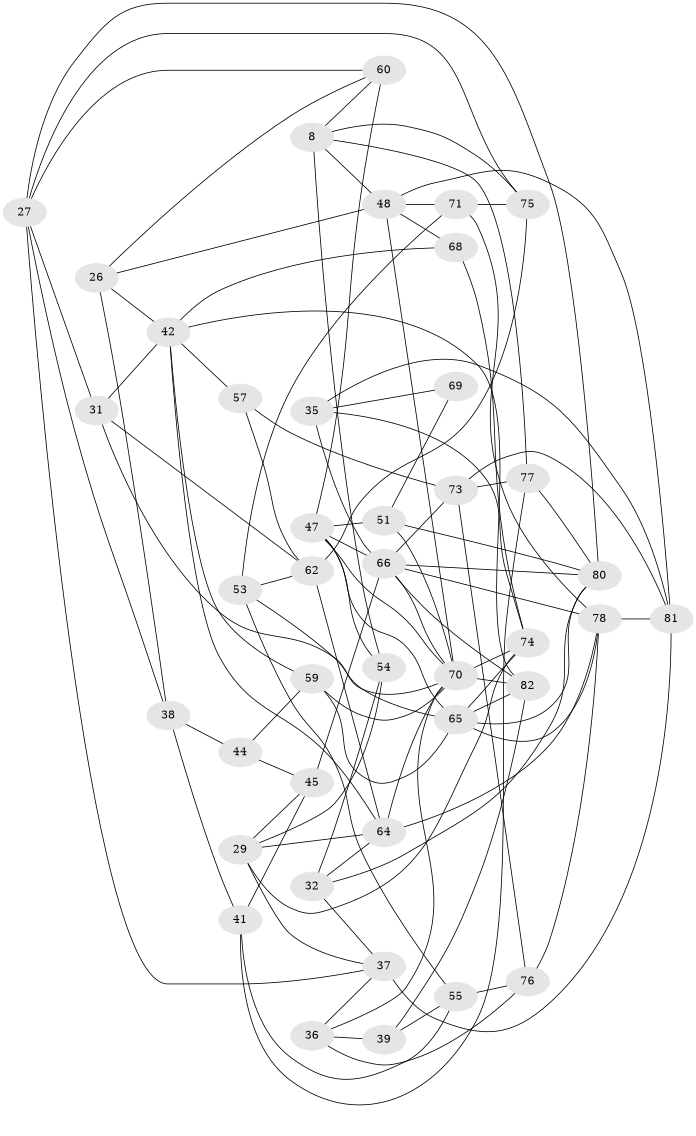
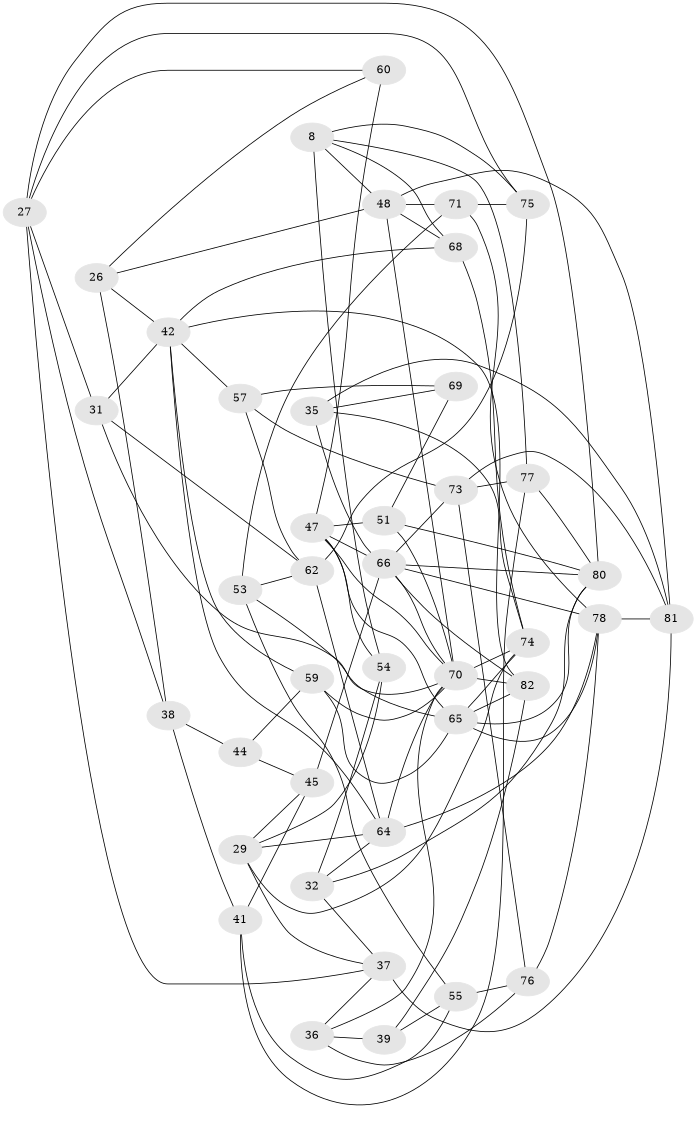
  graph {
    rankdir=LR
    node [color=gray90 style=filled]
    8 [super="+5"]
    48 [super="+21"]
    54 [super="+43"]
    60
    75 [super="+28"]
    77
    70 [super="+50"]
    81 [super="+40+79"]
    68
    71
    80 [super="+19+63"]
    26
    38
    42 [super="+33+34"]
    41
    44
    64 [super="+46+61"]
    82 [super="+72"]
    57
    59 [super="+23"]
    27 [super="+22"]
    31
    37 [super="+14"]
    62 [super="+11"]
    29 [super="+16"]
    45
    74 [super="+58+52"]
    66 [super="+49+30"]
    78 [super="+56"]
    32
    73 [super="+67"]
    35
    69
    36
    39
    76
    55
    65 [super="+24+17"]
    47 [super="+20+13"]
    51 [super="+6"]
    53
    8 -- 48
    8 -- 54
-   8 -- 60
+   8 -- 68
    8 -- 75 [weight=2]
    8 -- 77
    48 -- 70
    48 -- 81
    48 -- 68
    48 -- 71
    77 -- 80
    70 -- 82
    70 -- 74 [weight=2]
    68 -- 74 [weight=2]
    71 -- 75
    71 -- 78
    26 -- 48
    26 -- 60
    26 -- 38
    26 -- 42
    38 -- 41
    38 -- 44
    42 -- 68
    42 -- 64
    42 -- 82 [weight=3]
    42 -- 57
    42 -- 59 [weight=2]
    41 -- 77
    41 -- 45
    41 -- 55
    44 -- 59 [weight=2]
    44 -- 45
    64 -- 70 [weight=2]
    64 -- 78
    57 -- 62
    57 -- 73
+   57 -- 69
    59 -- 70
    59 -- 65
    27 -- 60
    27 -- 75
    27 -- 80
    27 -- 38
    27 -- 31
    27 -- 37
    31 -- 70
    31 -- 42
    31 -- 62
    37 -- 81
    62 -- 75 [weight=2]
    62 -- 64
    29 -- 54 [weight=2]
    29 -- 64 [weight=2]
    29 -- 37 [weight=2]
    29 -- 45
    29 -- 74
    45 -- 66
    66 -- 70
    66 -- 80 [weight=2]
    66 -- 82
    66 -- 78
    66 -- 73 [weight=2]
    78 -- 81 [weight=3]
    32 -- 54
    32 -- 80
    32 -- 64
    32 -- 37
    73 -- 77
    73 -- 81
    73 -- 76
    35 -- 81
    35 -- 74
    35 -- 66
    35 -- 69
    36 -- 70
    36 -- 37
    36 -- 39
    36 -- 76
    39 -- 82
    39 -- 55
    76 -- 78
    55 -- 76
    65 -- 80 [weight=2]
    65 -- 82 [weight=2]
    65 -- 74 [weight=2]
    65 -- 78
    47 -- 54 [weight=2]
    47 -- 60
    47 -- 70
    47 -- 66
    47 -- 65
    47 -- 51 [weight=2]
    51 -- 70
    51 -- 80
    51 -- 69 [weight=2]
    53 -- 71
    53 -- 62
    53 -- 55
    53 -- 65
  }
